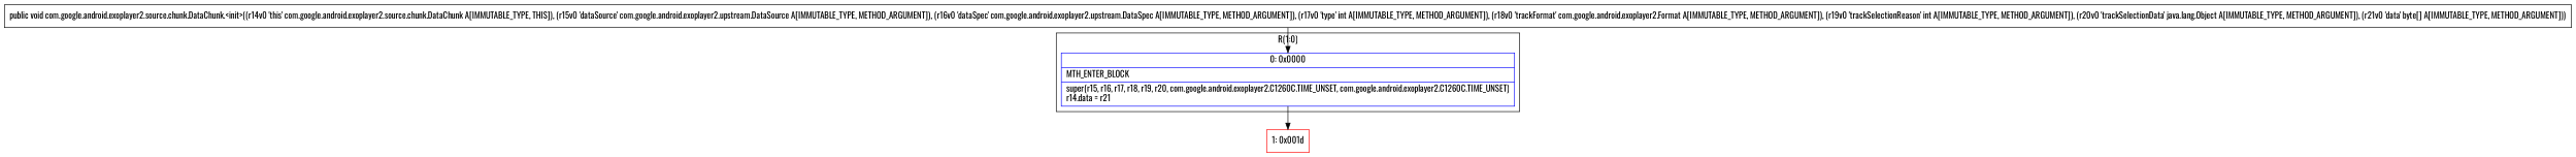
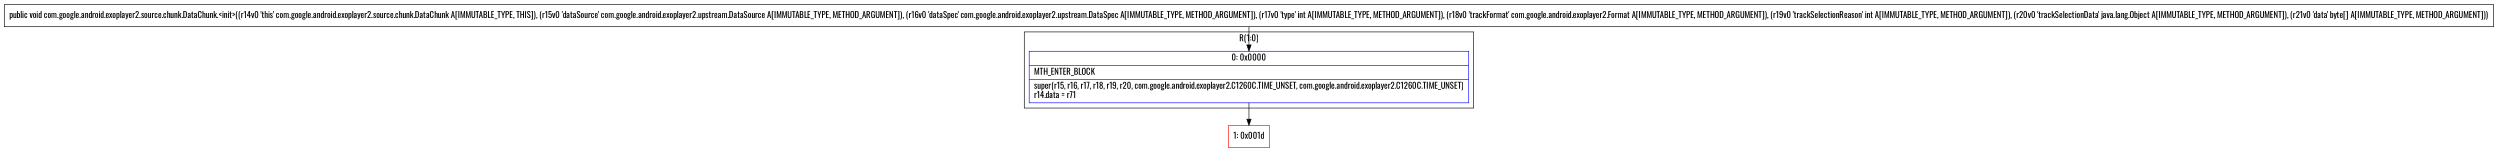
  digraph {
    fontname=Oswald
    node [shape=record fontname=Oswald]
    edge [fontname=Oswald]
-   n1 [color=blue label="{0\:\ 0x0000|MTH_ENTER_BLOCK\l|super(r15, r16, r17, r18, r19, r20, com.google.android.exoplayer2.C1260C.TIME_UNSET, com.google.android.exoplayer2.C1260C.TIME_UNSET)\lr14.data = r21\l}"]
+   n1 [color=blue label="{0\:\ 0x0000|MTH_ENTER_BLOCK\l|super(r15, r16, r17, r18, r19, r20, com.google.android.exoplayer2.C1260C.TIME_UNSET, com.google.android.exoplayer2.C1260C.TIME_UNSET)\lr14.data = r71\l}"]
    n2 [color=red label="{1\:\ 0x001d}"]
    n3 [label="{public void com.google.android.exoplayer2.source.chunk.DataChunk.\<init\>((r14v0 'this' com.google.android.exoplayer2.source.chunk.DataChunk A[IMMUTABLE_TYPE, THIS]), (r15v0 'dataSource' com.google.android.exoplayer2.upstream.DataSource A[IMMUTABLE_TYPE, METHOD_ARGUMENT]), (r16v0 'dataSpec' com.google.android.exoplayer2.upstream.DataSpec A[IMMUTABLE_TYPE, METHOD_ARGUMENT]), (r17v0 'type' int A[IMMUTABLE_TYPE, METHOD_ARGUMENT]), (r18v0 'trackFormat' com.google.android.exoplayer2.Format A[IMMUTABLE_TYPE, METHOD_ARGUMENT]), (r19v0 'trackSelectionReason' int A[IMMUTABLE_TYPE, METHOD_ARGUMENT]), (r20v0 'trackSelectionData' java.lang.Object A[IMMUTABLE_TYPE, METHOD_ARGUMENT]), (r21v0 'data' byte[] A[IMMUTABLE_TYPE, METHOD_ARGUMENT])) }"]
    subgraph cluster_1 {
      label="R(1:0)"
      n1
    }
    n1 -> n2
    n3 -> n1
  }
